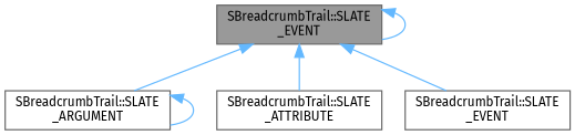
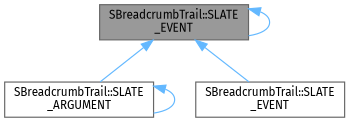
  digraph {
    rankdir=TB
    fontname="Fira Sans"
    node [color=grey40 fillcolor=white fontname="Fira Sans" fontsize=10 shape=box style=filled]
    edge [color=steelblue1 dir=back fontname="Fira Sans" fontsize=10 labelfontname=Helvetica labelfontsize=10 style=solid]
    n1 [color=gray40 fillcolor=grey60 fontcolor=black height=0.2 label="SBreadcrumbTrail::SLATE\l_EVENT" width=0.4]
    n2 [height=0.2 label="SBreadcrumbTrail::SLATE\l_ARGUMENT" width=0.4]
-   n3 [height=0.2 label="SBreadcrumbTrail::SLATE\l_ATTRIBUTE" width=0.4]
    n4 [height=0.2 label="SBreadcrumbTrail::SLATE\l_EVENT" width=0.4]
    n1 -> n1
    n1 -> n2
-   n1 -> n3
    n1 -> n4
    n2 -> n2
  }
